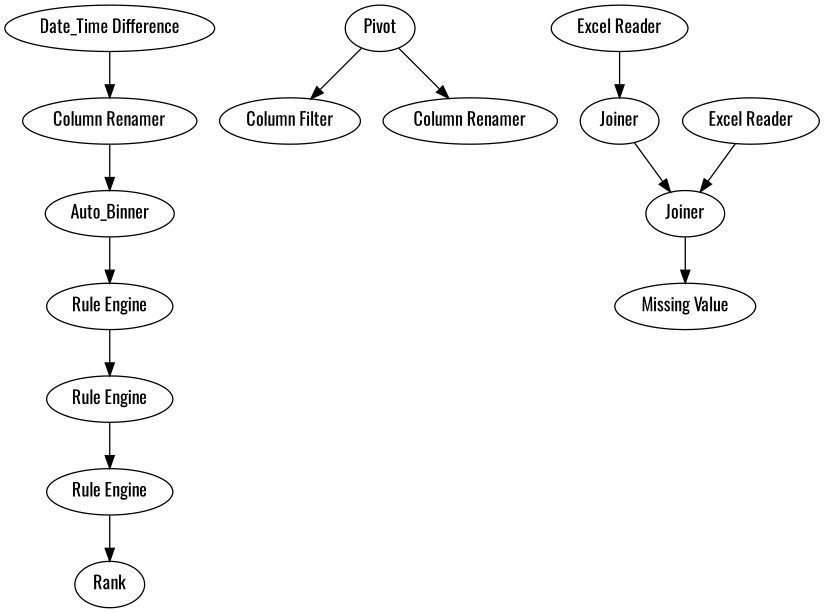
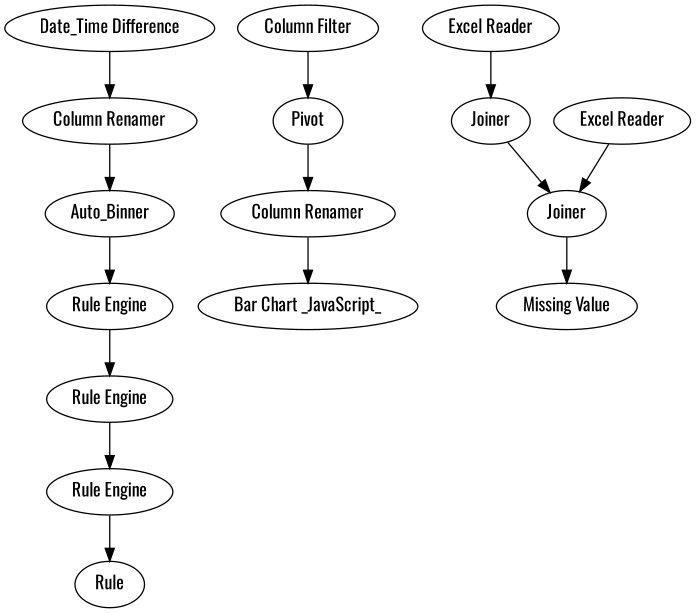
  digraph {
    fontname=Oswald
    rankdir=TB
    node [fontname=Oswald]
    edge [fontname=Oswald]
    n1 [label="Rule Engine"]
-   n2 [label=Rank]
+   n2 [label=Rule]
    n3 [label="Column Filter"]
    n4 [label=Pivot]
    n5 [label="Date_Time Difference"]
    n6 [label="Column Renamer"]
    n7 [label=Auto_Binner]
    n8 [label="Rule Engine"]
    n9 [label="Excel Reader"]
    n10 [label=Joiner]
    n11 [label=Joiner]
    n12 [label="Missing Value"]
    n13 [label="Rule Engine"]
    n14 [label="Column Renamer"]
+   n15 [label="Bar Chart _JavaScript_"]
    n16 [label="Excel Reader"]
    n1 -> n2
-   n4 -> n3
+   n3 -> n4
    n4 -> n14
    n5 -> n6
    n6 -> n7
    n7 -> n8
    n8 -> n13
    n9 -> n10
    n10 -> n11
    n11 -> n12
    n13 -> n1
+   n14 -> n15
    n16 -> n11
  }
